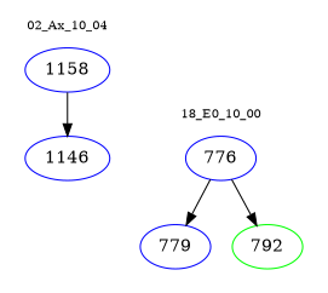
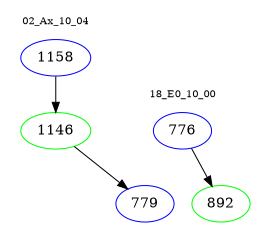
  digraph {
    node [color=blue]
    edge [color=black]
    n1 [label=1158]
-   n2 [label=1146]
+   n2 [color=green label=1146]
    n3 [label=776]
    n4 [label=779]
-   n5 [color=green label=792]
+   n5 [color=green label=892]
    subgraph cluster_1 {
      color=white
      fontsize=10
      label="02_Ax_10_04"
      n1
      n2
    }
    subgraph cluster_2 {
      color=white
      fontsize=10
      label="18_E0_10_00"
      n3
      n4
      n5
    }
    n1 -> n2
-   n3 -> n4
+   n2 -> n4
    n3 -> n5
  }
